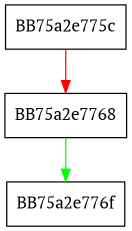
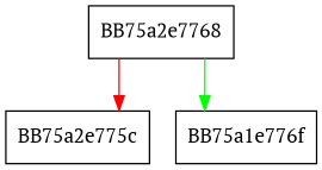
  digraph {
    fontname="PT Serif"
    splines=ortho
    node [fontname="PT Serif" shape=box]
    edge [fontname="PT Serif"]
    BB75a2e775c
    BB75a2e7768
-   BB75a2e776f
-   BB75a2e775c -> BB75a2e7768 [color=red]
+   BB75a2e776f [label=BB75a1e776f]
+   BB75a2e7768 -> BB75a2e775c [color=red]
    BB75a2e7768 -> BB75a2e776f [color=green]
  }
